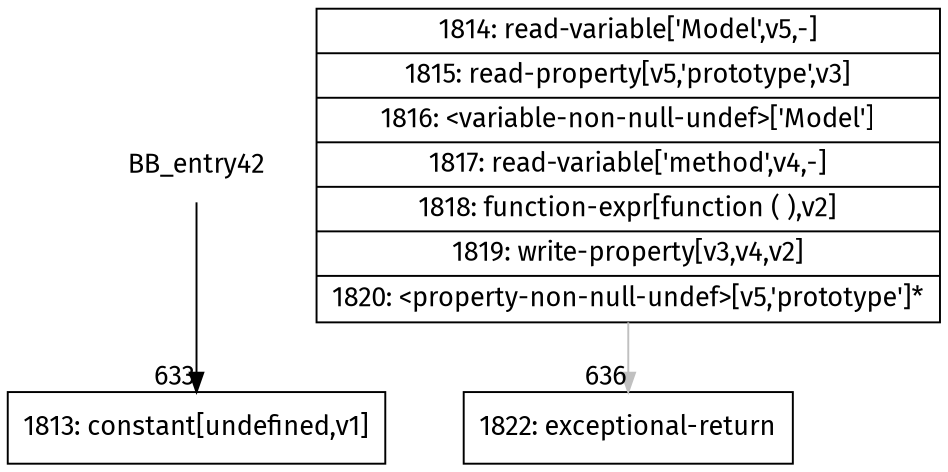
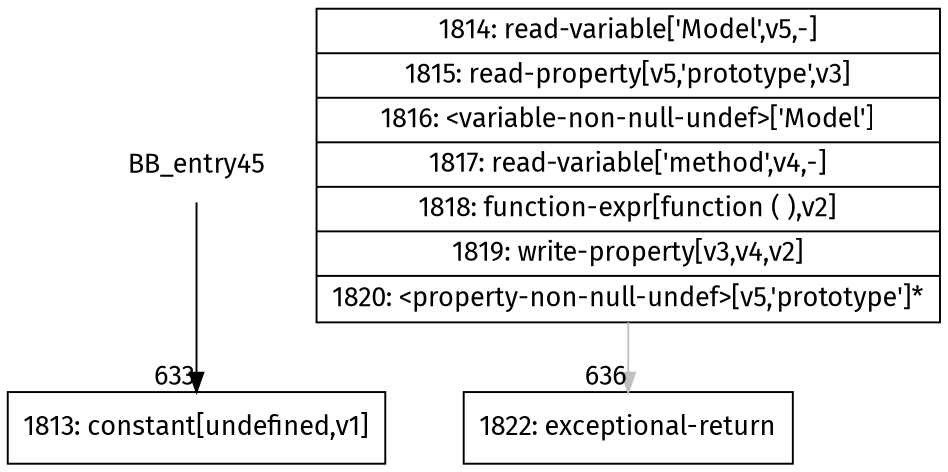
  digraph {
    fontname="Fira Sans"
    rankdir=TD
    node [fontname="Fira Sans" shape=record]
    edge [fontname="Fira Sans" headport=n tailport=s]
-   BB_entry42 [shape=none]
+   BB_entry42 [shape=none label=BB_entry45]
    n2 [label="{1813: constant[undefined,v1]}"]
    n3 [label="{1814: read-variable['Model',v5,-]|1815: read-property[v5,'prototype',v3]|1816: \<variable-non-null-undef\>['Model']|1817: read-variable['method',v4,-]|1818: function-expr[function ( ),v2]|1819: write-property[v3,v4,v2]|1820: \<property-non-null-undef\>[v5,'prototype']*}"]
    n4 [label="{1822: exceptional-return}"]
    BB_entry42 -> n2 [headlabel="    633"]
    n3 -> n4 [color=gray headlabel="      636"]
  }
